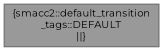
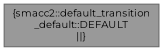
  digraph {
    fontname=Montserrat
-   n1 [color=gray40 fillcolor=grey60 fontcolor=black fontname=Montserrat fontsize=10 height=0.2 label="{smacc2::default_transition\l_tags::DEFAULT\n||}" shape=box style=filled width=0.4]
+   n1 [color=gray40 fillcolor=grey60 fontcolor=black fontname=Montserrat fontsize=10 height=0.2 label="{smacc2::default_transition\l_default::DEFAULT\n||}" shape=box style=filled width=0.4]
  }
